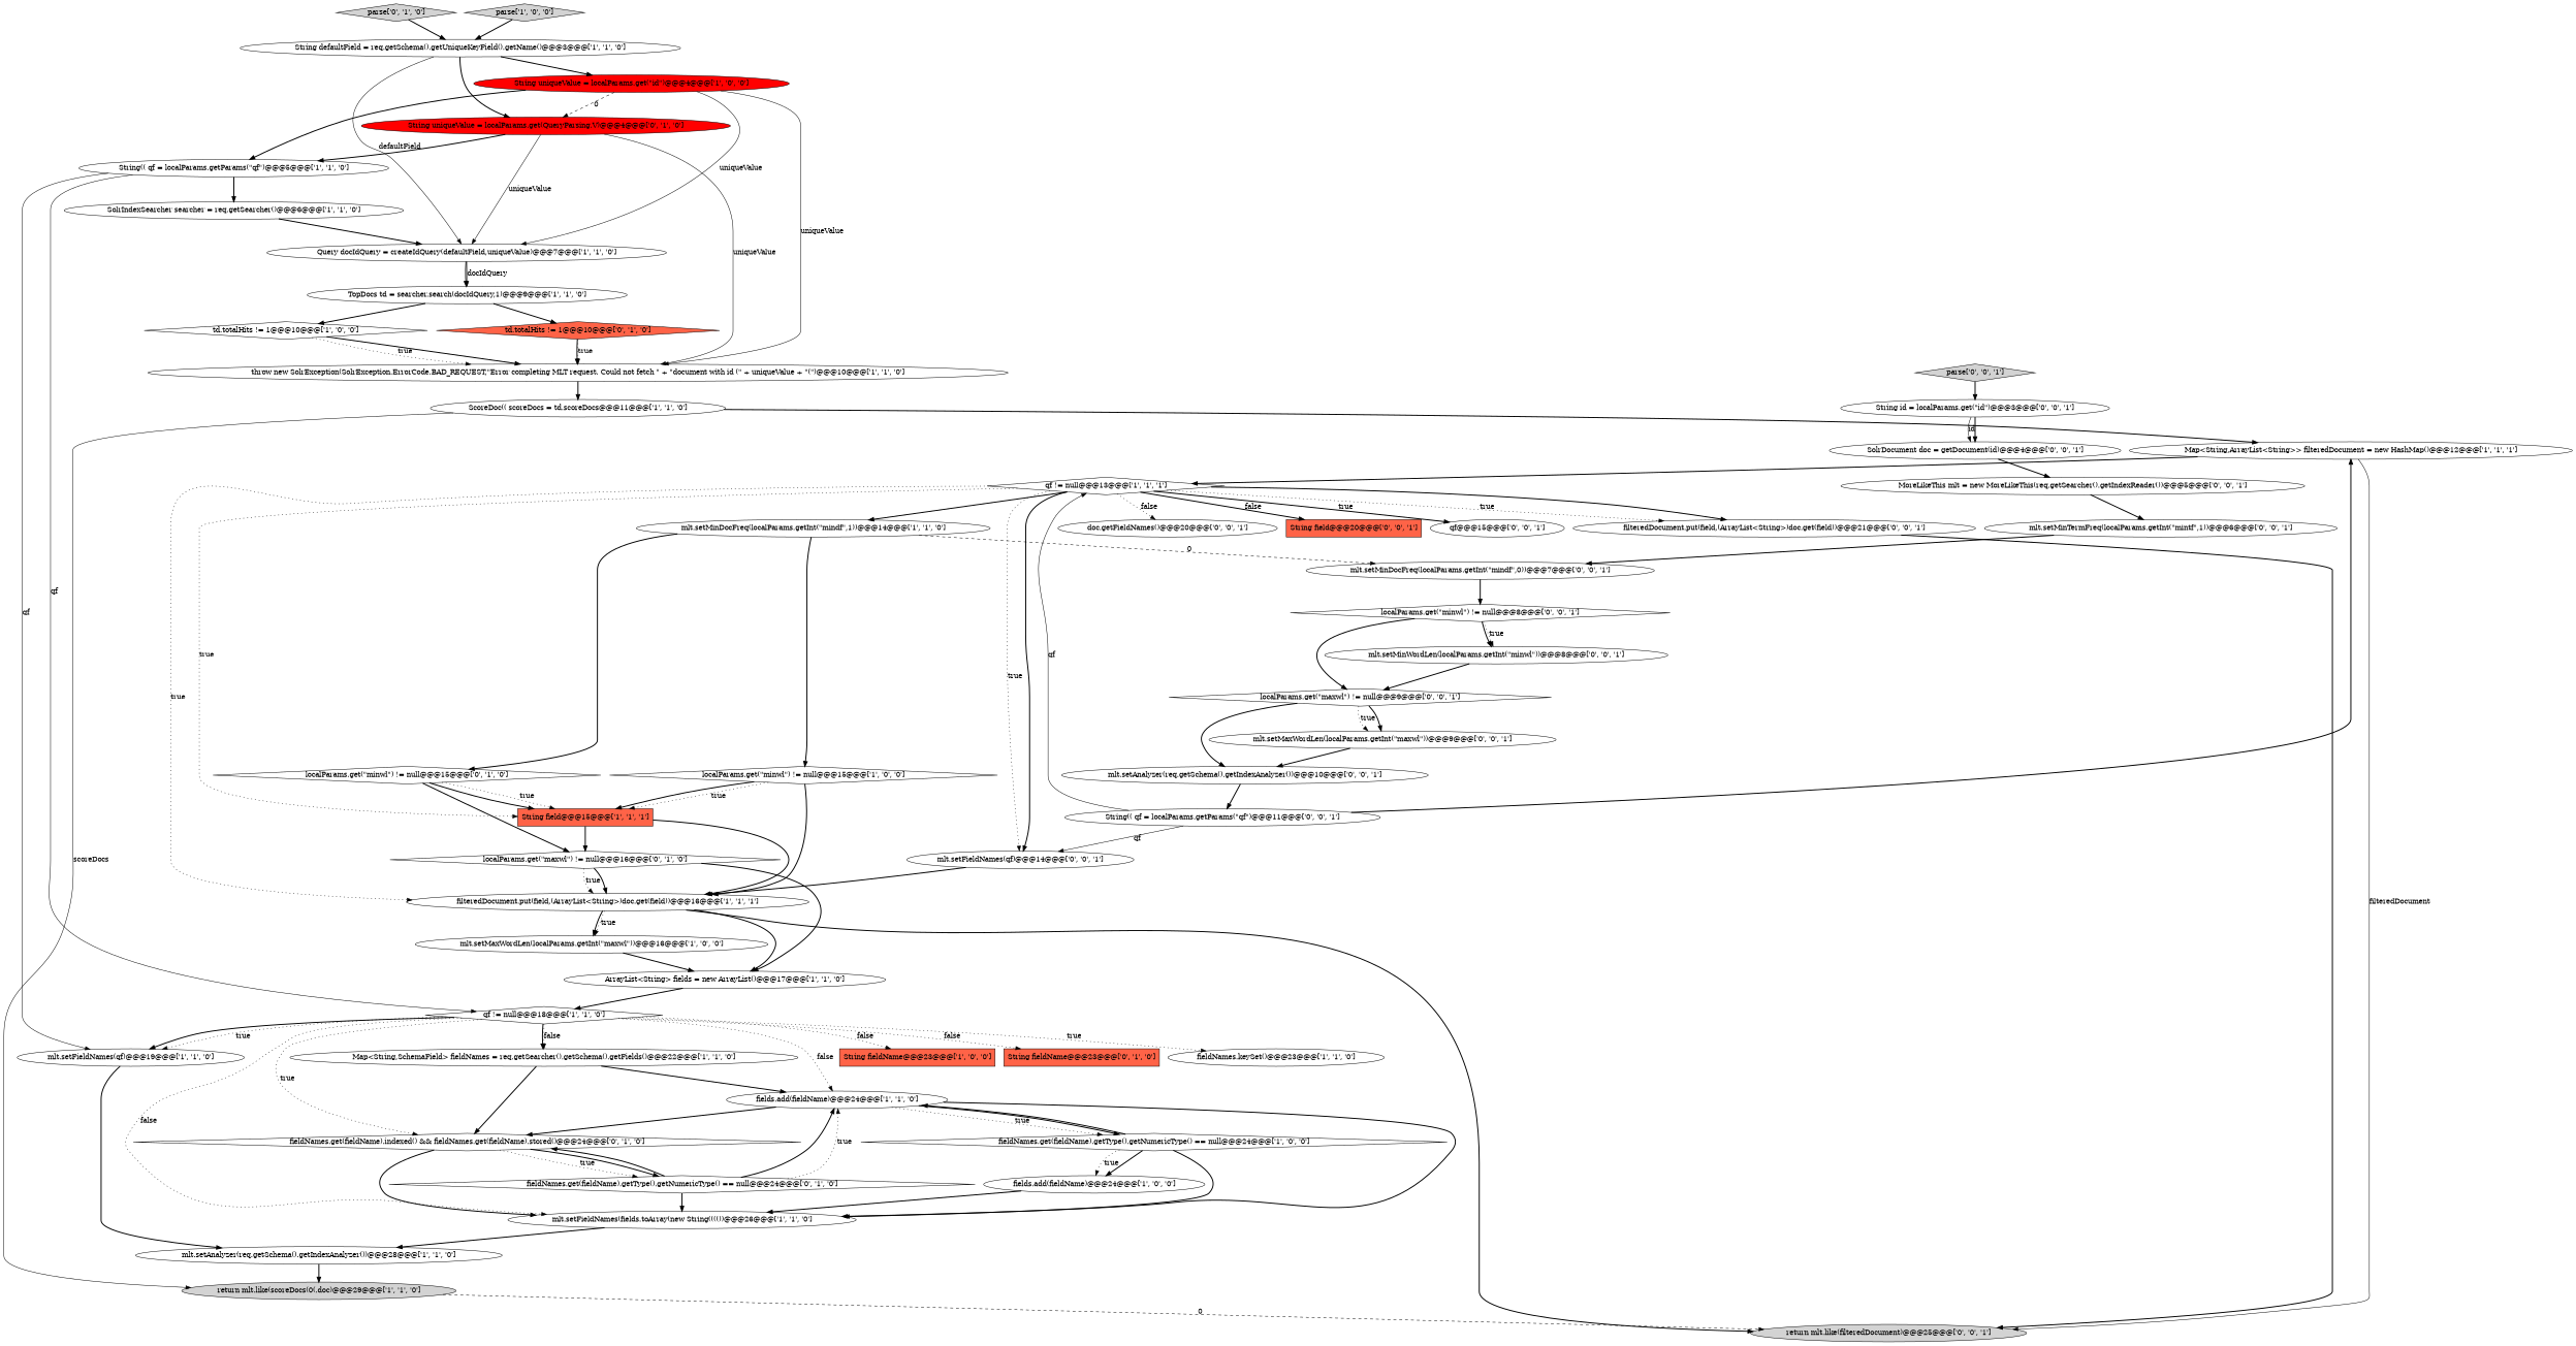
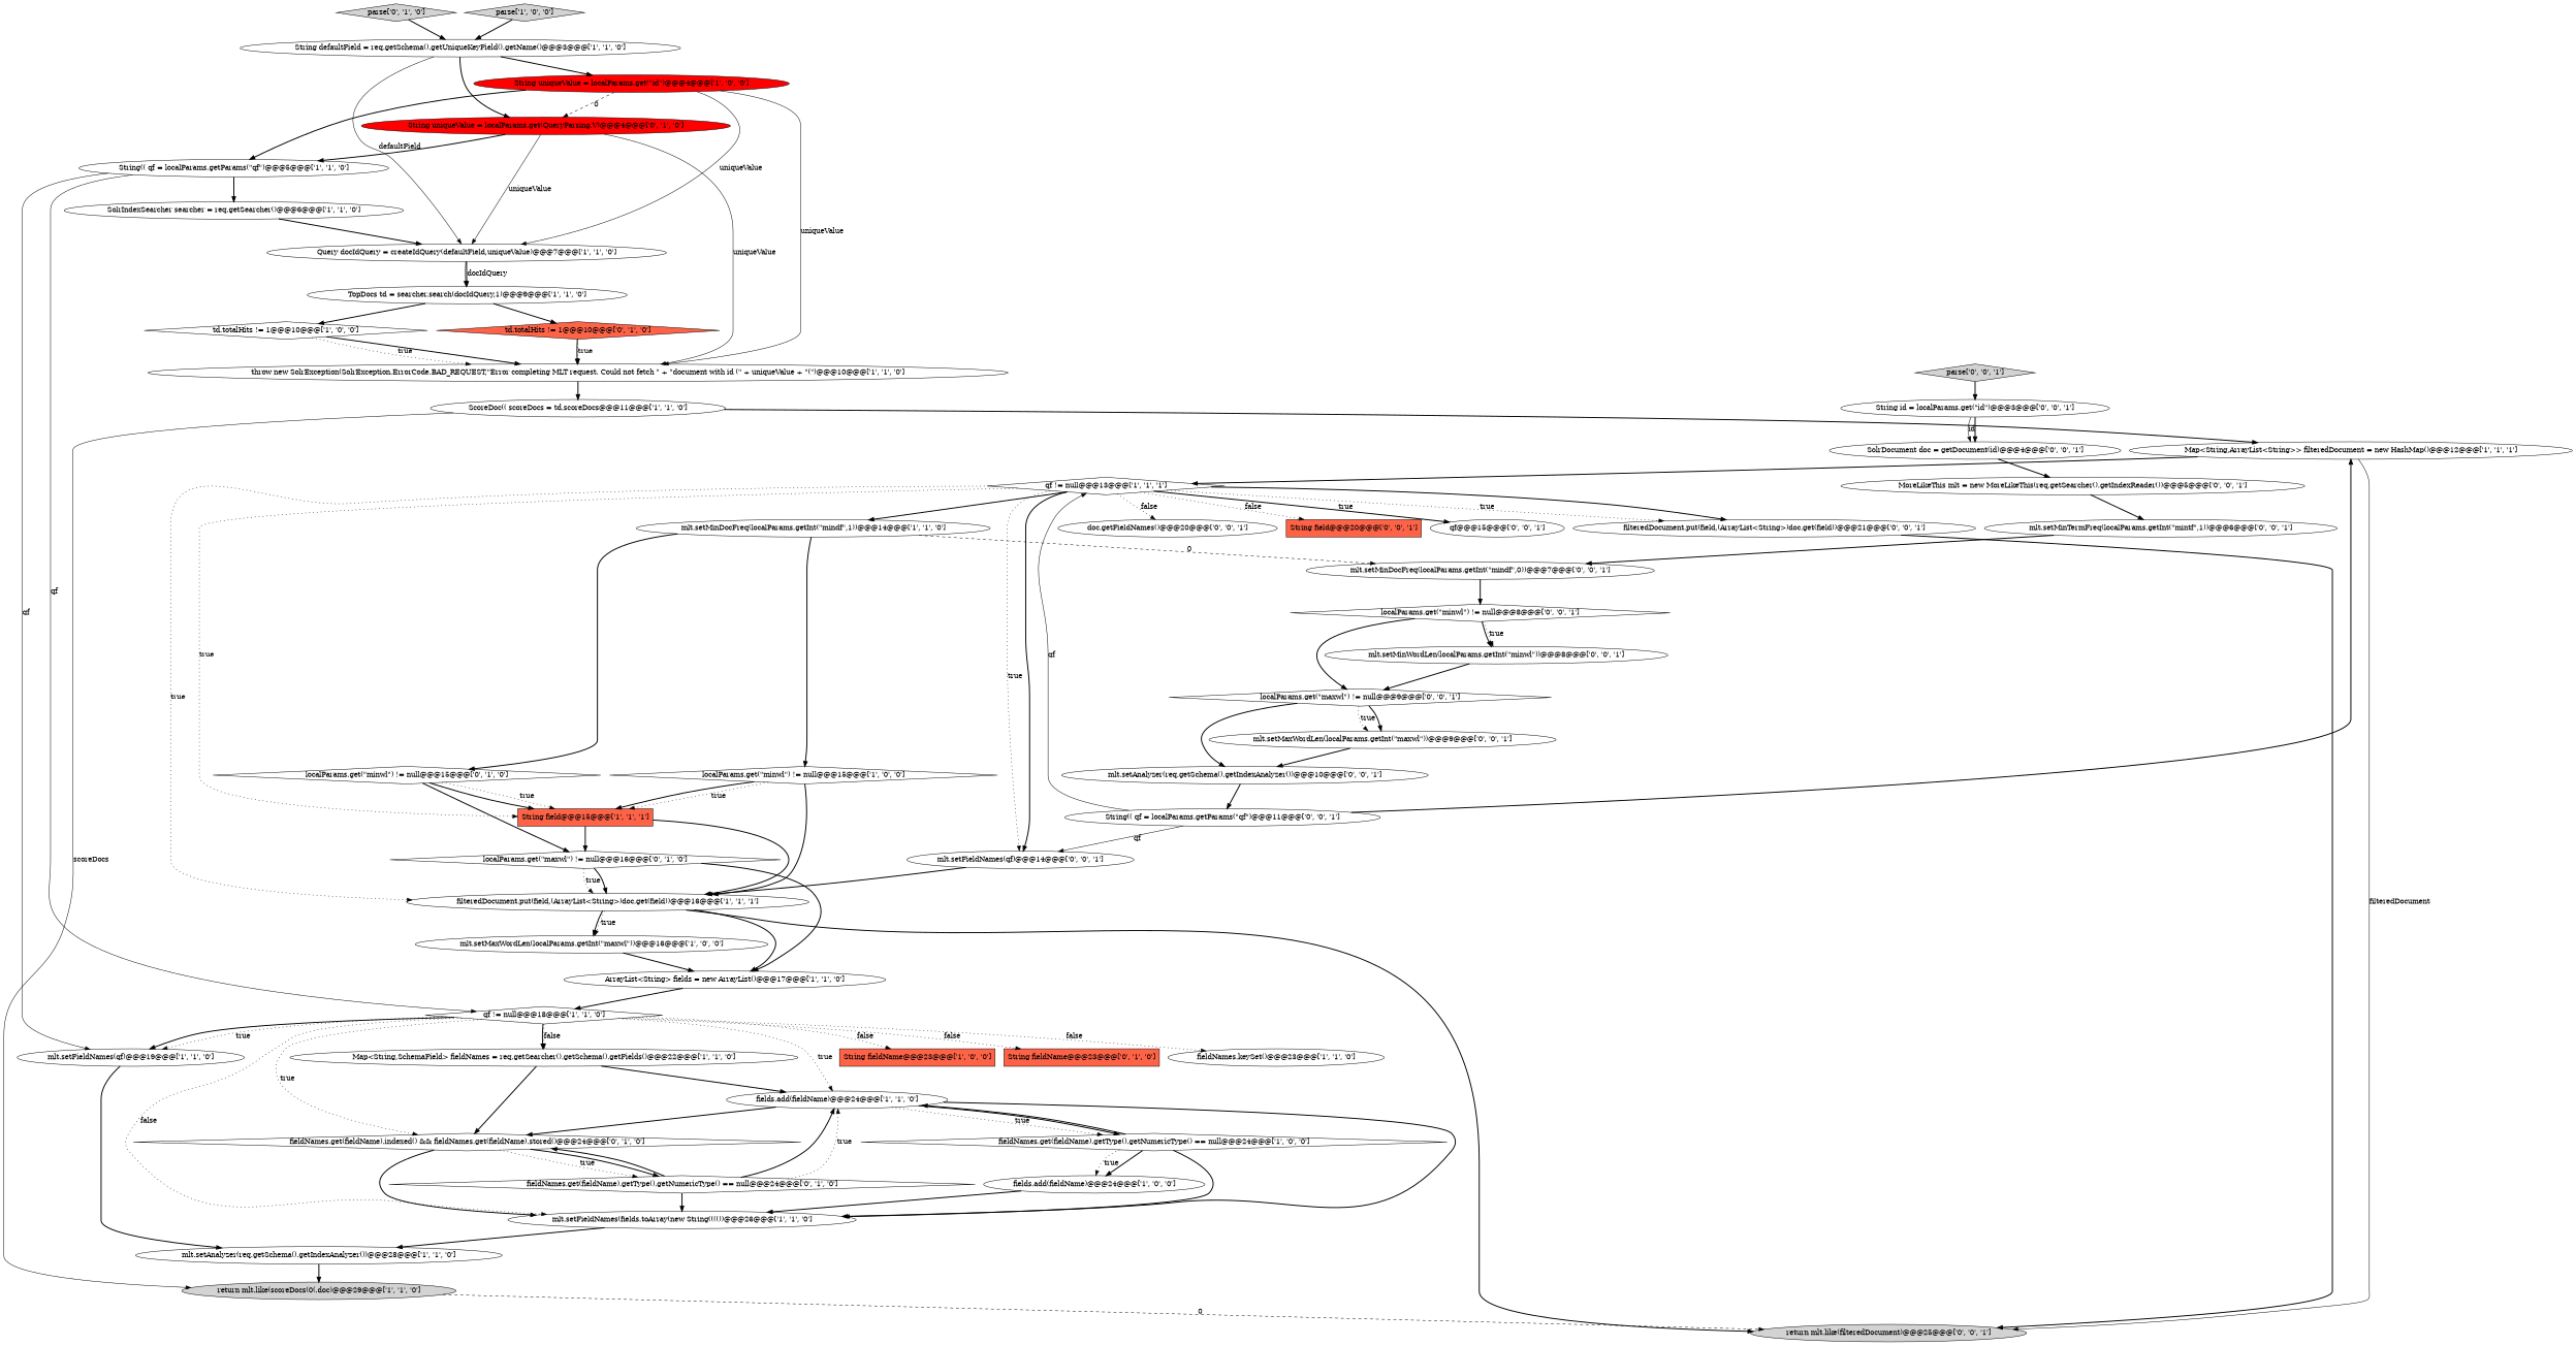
  digraph {
    node [fillcolor=white shape=ellipse style=filled]
    edge [style=bold]
    n1 [label="throw new SolrException(SolrException.ErrorCode.BAD_REQUEST,\"Error completing MLT request. Could not fetch \" + \"document with id (\" + uniqueValue + \"(\")@@@10@@@['1', '1', '0']"]
    n2 [label="ScoreDoc(( scoreDocs = td.scoreDocs@@@11@@@['1', '1', '0']"]
    n3 [label="Map<String,ArrayList<String>> filteredDocument = new HashMap()@@@12@@@['1', '1', '1']"]
    n4 [fillcolor=lightgray label="return mlt.like(scoreDocs(0(.doc)@@@29@@@['1', '1', '0']"]
    n5 [label="SolrIndexSearcher searcher = req.getSearcher()@@@6@@@['1', '1', '0']"]
    n6 [label="Query docIdQuery = createIdQuery(defaultField,uniqueValue)@@@7@@@['1', '1', '0']"]
    n7 [label="TopDocs td = searcher.search(docIdQuery,1)@@@9@@@['1', '1', '0']"]
    n8 [label="localParams.get(\"minwl\") != null@@@8@@@['0', '0', '1']" shape=diamond]
    n9 [label="mlt.setMinWordLen(localParams.getInt(\"minwl\"))@@@8@@@['0', '0', '1']"]
    n10 [label="localParams.get(\"maxwl\") != null@@@9@@@['0', '0', '1']" shape=diamond]
    n11 [label="mlt.setAnalyzer(req.getSchema().getIndexAnalyzer())@@@10@@@['0', '0', '1']"]
    n12 [label="mlt.setMaxWordLen(localParams.getInt(\"maxwl\"))@@@9@@@['0', '0', '1']"]
    n13 [label="Map<String,SchemaField> fieldNames = req.getSearcher().getSchema().getFields()@@@22@@@['1', '1', '0']"]
    n14 [label="fields.add(fieldName)@@@24@@@['1', '1', '0']"]
    n15 [label="fieldNames.get(fieldName).indexed() && fieldNames.get(fieldName).stored()@@@24@@@['0', '1', '0']" shape=diamond]
    n16 [label="fieldNames.get(fieldName).getType().getNumericType() == null@@@24@@@['1', '0', '0']" shape=diamond]
    n17 [label="mlt.setFieldNames(fields.toArray(new String(((())@@@26@@@['1', '1', '0']"]
    n18 [label="fieldNames.get(fieldName).getType().getNumericType() == null@@@24@@@['0', '1', '0']" shape=diamond]
    n19 [label="fields.add(fieldName)@@@24@@@['1', '0', '0']"]
    n20 [label="mlt.setAnalyzer(req.getSchema().getIndexAnalyzer())@@@28@@@['1', '1', '0']"]
    n21 [label="String(( qf = localParams.getParams(\"qf\")@@@11@@@['0', '0', '1']"]
    n22 [label="qf != null@@@13@@@['1', '1', '1']" shape=diamond]
    n23 [label="mlt.setFieldNames(qf)@@@14@@@['0', '0', '1']"]
    n24 [label="filteredDocument.put(field,(ArrayList<String>)doc.get(field))@@@16@@@['1', '1', '1']"]
    n25 [label="mlt.setMinDocFreq(localParams.getInt(\"mindf\",1))@@@14@@@['1', '1', '0']"]
    n26 [label="doc.getFieldNames()@@@20@@@['0', '0', '1']"]
    n27 [fillcolor=tomato label="String field@@@20@@@['0', '0', '1']" shape=box]
    n28 [label="qf@@@15@@@['0', '0', '1']"]
    n29 [label="filteredDocument.put(field,(ArrayList<String>)doc.get(field))@@@21@@@['0', '0', '1']"]
    n30 [fillcolor=tomato label="String field@@@15@@@['1', '1', '1']" shape=box]
    n31 [fillcolor=lightgray label="return mlt.like(filteredDocument)@@@25@@@['0', '0', '1']"]
    n32 [fillcolor=lightgray label="parse['0', '0', '1']" shape=diamond]
    n33 [label="String id = localParams.get(\"id\")@@@3@@@['0', '0', '1']"]
    n34 [label="SolrDocument doc = getDocument(id)@@@4@@@['0', '0', '1']"]
    n35 [label="mlt.setMaxWordLen(localParams.getInt(\"maxwl\"))@@@16@@@['1', '0', '0']"]
    n36 [label="ArrayList<String> fields = new ArrayList()@@@17@@@['1', '1', '0']"]
    n37 [label="qf != null@@@18@@@['1', '1', '0']" shape=diamond]
    n38 [label="String(( qf = localParams.getParams(\"qf\")@@@5@@@['1', '1', '0']"]
    n39 [label="mlt.setFieldNames(qf)@@@19@@@['1', '1', '0']"]
    n40 [fillcolor=tomato label="String fieldName@@@23@@@['1', '0', '0']" shape=box]
    n41 [fillcolor=tomato label="String fieldName@@@23@@@['0', '1', '0']" shape=box]
    n42 [label="fieldNames.keySet()@@@23@@@['1', '1', '0']"]
    n43 [label="localParams.get(\"minwl\") != null@@@15@@@['1', '0', '0']" shape=diamond]
    n44 [label="localParams.get(\"minwl\") != null@@@15@@@['0', '1', '0']" shape=diamond]
    n45 [label="mlt.setMinDocFreq(localParams.getInt(\"mindf\",0))@@@7@@@['0', '0', '1']"]
    n46 [label="localParams.get(\"maxwl\") != null@@@16@@@['0', '1', '0']" shape=diamond]
    n47 [label="String defaultField = req.getSchema().getUniqueKeyField().getName()@@@3@@@['1', '1', '0']"]
    n48 [fillcolor=red label="String uniqueValue = localParams.get(QueryParsing.V)@@@4@@@['0', '1', '0']"]
    n49 [fillcolor=red label="String uniqueValue = localParams.get(\"id\")@@@4@@@['1', '0', '0']"]
    n50 [fillcolor=lightgray label="parse['0', '1', '0']" shape=diamond]
    n51 [label="MoreLikeThis mlt = new MoreLikeThis(req.getSearcher().getIndexReader())@@@5@@@['0', '0', '1']"]
    n52 [label="mlt.setMinTermFreq(localParams.getInt(\"mintf\",1))@@@6@@@['0', '0', '1']"]
    n53 [label="td.totalHits != 1@@@10@@@['1', '0', '0']" shape=diamond]
    n54 [fillcolor=tomato label="td.totalHits != 1@@@10@@@['0', '1', '0']" shape=diamond]
    n55 [fillcolor=lightgray label="parse['1', '0', '0']" shape=diamond]
    n1 -> n2
    n2 -> n3
    n2 -> n4 [label=scoreDocs style=solid]
    n3 -> n22
    n3 -> n31 [label=filteredDocument style=solid]
    n4 -> n31 [label=0 style=dashed]
    n5 -> n6
    n6 -> n7 [label=docIdQuery style=solid]
    n6 -> n7
    n7 -> n53
    n7 -> n54
    n8 -> n9
    n8 -> n9 [label=true style=dotted]
    n8 -> n10
    n9 -> n10
    n10 -> n11
    n10 -> n12 [label=true style=dotted]
    n10 -> n12
    n11 -> n21
    n12 -> n11
    n13 -> n14
    n13 -> n15
    n14 -> n15
    n14 -> n16 [label=true style=dotted]
    n14 -> n16
    n14 -> n17
    n15 -> n17
    n15 -> n18 [label=true style=dotted]
    n15 -> n18
    n16 -> n14
    n16 -> n17
    n16 -> n19
    n16 -> n19 [label=true style=dotted]
    n17 -> n20
    n18 -> n14 [label=true style=dotted]
    n18 -> n14
    n18 -> n15
    n18 -> n17
    n19 -> n17
    n20 -> n4
    n21 -> n3
    n21 -> n22 [label=qf style=solid]
    n21 -> n23 [label=qf style=solid]
    n22 -> n23
    n22 -> n23 [label=true style=dotted]
    n22 -> n24 [label=true style=dotted]
    n22 -> n25
    n22 -> n26 [label=false style=dotted]
-   n22 -> n27 [label=false]
+   n22 -> n27 [label=false style=dotted]
    n22 -> n28 [label=true]
    n22 -> n29
    n22 -> n29 [label=true style=dotted]
    n22 -> n30 [label=true style=dotted]
    n23 -> n24
    n24 -> n31
    n24 -> n35 [label=true style=dotted]
    n24 -> n35
    n24 -> n36
    n25 -> n43
    n25 -> n44
    n25 -> n45 [label=0 style=dashed]
    n29 -> n31
    n30 -> n24
    n30 -> n46
    n32 -> n33
    n33 -> n34 [label=id style=solid]
    n33 -> n34
    n34 -> n51
    n35 -> n36
    n36 -> n37
    n37 -> n13
    n37 -> n13 [label=false style=dotted]
-   n37 -> n14 [label=false style=dotted]
+   n37 -> n14 [label=true style=dotted]
    n37 -> n15 [label=true style=dotted]
    n37 -> n17 [label=false style=dotted]
    n37 -> n39
    n37 -> n39 [label=true style=dotted]
    n37 -> n40 [label=false style=dotted]
    n37 -> n41 [label=false style=dotted]
-   n37 -> n42 [label=true style=dotted]
+   n37 -> n42 [label=false style=dotted]
    n38 -> n5
    n38 -> n37 [label=qf style=solid]
    n38 -> n39 [label=qf style=solid]
    n39 -> n20
    n43 -> n24
    n43 -> n30
    n43 -> n30 [label=true style=dotted]
    n44 -> n30 [label=true style=dotted]
    n44 -> n30
    n44 -> n46
    n45 -> n8
    n46 -> n24 [label=true style=dotted]
    n46 -> n24
    n46 -> n36
    n47 -> n6 [label=defaultField style=solid]
    n47 -> n48
    n47 -> n49
    n48 -> n1 [label=uniqueValue style=solid]
    n48 -> n6 [label=uniqueValue style=solid]
    n48 -> n38
    n49 -> n1 [label=uniqueValue style=solid]
    n49 -> n6 [label=uniqueValue style=solid]
    n49 -> n38
    n49 -> n48 [label=0 style=dashed]
    n50 -> n47
    n51 -> n52
    n52 -> n45
    n53 -> n1
    n53 -> n1 [label=true style=dotted]
    n54 -> n1 [label=true style=dotted]
    n54 -> n1
    n55 -> n47
  }
